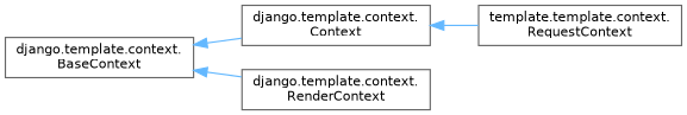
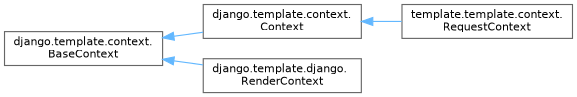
  digraph {
    rankdir=LR
    node [color=grey40 fillcolor=white fontname=Helvetica fontsize=10 shape=box style=filled]
    edge [color=steelblue1 dir=back fontname=Helvetica fontsize=10 labelfontname=Helvetica labelfontsize=10 style=solid]
    n1 [height=0.2 label="django.template.context.\lBaseContext" width=0.4]
    n2 [height=0.2 label="django.template.context.\lContext" width=0.4]
-   n3 [height=0.2 label="django.template.context.\lRenderContext" width=0.4]
+   n3 [height=0.2 label="django.template.django.\lRenderContext" width=0.4]
    n4 [height=0.2 label="template.template.context.\lRequestContext" width=0.4]
    n1 -> n2
    n1 -> n3
    n2 -> n4
  }
